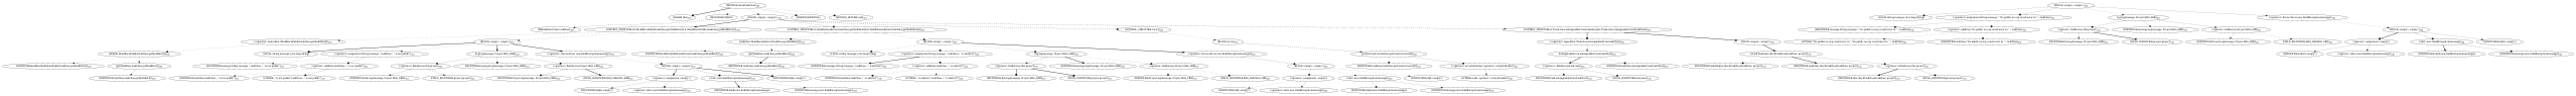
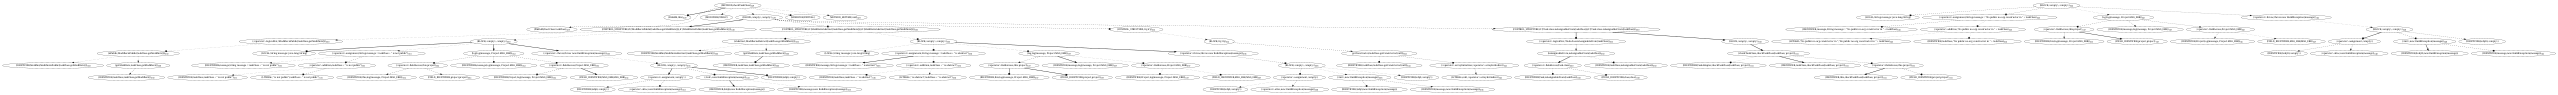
  digraph {
    fontname="Noto Serif"
    node [fontname="Noto Serif"]
    edge [arrowhead=normal fontname="Noto Serif" style=dashed]
    n1 [label=<(METHOD,checkTaskClass)<SUB>329</SUB>>]
    n2 [label=<(PARAM,this)<SUB>329</SUB>>]
    n3 [label=<(PARAM,final Class taskClass)<SUB>329</SUB>>]
    n4 [label=<(BLOCK,&lt;empty&gt;,&lt;empty&gt;)<SUB>329</SUB>>]
    n5 [label=<(MODIFIER,PUBLIC)>]
    n6 [label=<(MODIFIER,VIRTUAL)>]
    n7 [label=<(METHOD_RETURN,void)<SUB>329</SUB>>]
    n8 [label=<(CONTROL_STRUCTURE,if (!Modifier.isPublic(taskClass.getModifiers())),if (!Modifier.isPublic(taskClass.getModifiers())))<SUB>330</SUB>>]
    n9 [label=<(CONTROL_STRUCTURE,if (Modifier.isAbstract(taskClass.getModifiers())),if (Modifier.isAbstract(taskClass.getModifiers())))<SUB>335</SUB>>]
    n10 [label=<(CONTROL_STRUCTURE,try,try)<SUB>340</SUB>>]
    n11 [label=<(CONTROL_STRUCTURE,if (!Task.class.isAssignableFrom(taskClass)),if (!Task.class.isAssignableFrom(taskClass)))<SUB>350</SUB>>]
    n12 [label=<(&lt;operator&gt;.logicalNot,!Modifier.isPublic(taskClass.getModifiers()))<SUB>330</SUB>>]
    n13 [label=<(BLOCK,&lt;empty&gt;,&lt;empty&gt;)<SUB>330</SUB>>]
    n14 [label=<(isAbstract,Modifier.isAbstract(taskClass.getModifiers()))<SUB>335</SUB>>]
    n15 [label=<(BLOCK,&lt;empty&gt;,&lt;empty&gt;)<SUB>335</SUB>>]
    n16 [label=<(BLOCK,try,try)<SUB>340</SUB>>]
    n17 [label=<(&lt;operator&gt;.logicalNot,!Task.class.isAssignableFrom(taskClass))<SUB>350</SUB>>]
    n18 [label=<(BLOCK,&lt;empty&gt;,&lt;empty&gt;)<SUB>350</SUB>>]
    n19 [label=<(isPublic,Modifier.isPublic(taskClass.getModifiers()))<SUB>330</SUB>>]
    n20 [label=<(LOCAL,String message: java.lang.String)>]
    n21 [label=<(&lt;operator&gt;.assignment,String message = taskClass + &quot; is not public&quot;)<SUB>331</SUB>>]
    n22 [label=<(log,log(message, Project.MSG_ERR))<SUB>332</SUB>>]
    n23 [label=<(&lt;operator&gt;.throw,throw new BuildException(message);)<SUB>333</SUB>>]
    n24 [label=<(IDENTIFIER,Modifier,Modifier.isPublic(taskClass.getModifiers()))<SUB>330</SUB>>]
    n25 [label=<(getModifiers,taskClass.getModifiers())<SUB>330</SUB>>]
    n26 [label=<(IDENTIFIER,taskClass,taskClass.getModifiers())<SUB>330</SUB>>]
    n27 [label=<(IDENTIFIER,message,String message = taskClass + &quot; is not public&quot;)<SUB>331</SUB>>]
    n28 [label=<(&lt;operator&gt;.addition,taskClass + &quot; is not public&quot;)<SUB>331</SUB>>]
    n29 [label=<(&lt;operator&gt;.fieldAccess,this.project)<SUB>332</SUB>>]
    n30 [label=<(IDENTIFIER,message,log(message, Project.MSG_ERR))<SUB>332</SUB>>]
    n31 [label=<(&lt;operator&gt;.fieldAccess,Project.MSG_ERR)<SUB>332</SUB>>]
    n32 [label=<(BLOCK,&lt;empty&gt;,&lt;empty&gt;)<SUB>333</SUB>>]
    n33 [label=<(IDENTIFIER,taskClass,taskClass + &quot; is not public&quot;)<SUB>331</SUB>>]
    n34 [label=<(LITERAL,&quot; is not public&quot;,taskClass + &quot; is not public&quot;)<SUB>331</SUB>>]
    n35 [label=<(IDENTIFIER,this,log(message, Project.MSG_ERR))<SUB>332</SUB>>]
    n36 [label=<(FIELD_IDENTIFIER,project,project)<SUB>332</SUB>>]
    n37 [label=<(IDENTIFIER,Project,log(message, Project.MSG_ERR))<SUB>332</SUB>>]
    n38 [label=<(FIELD_IDENTIFIER,MSG_ERR,MSG_ERR)<SUB>332</SUB>>]
    n39 [label=<(&lt;operator&gt;.assignment,&lt;empty&gt;)>]
    n40 [label=<(&lt;init&gt;,new BuildException(message))<SUB>333</SUB>>]
    n41 [label=<(IDENTIFIER,$obj8,&lt;empty&gt;)>]
    n42 [label=<(IDENTIFIER,$obj8,&lt;empty&gt;)>]
    n43 [label=<(&lt;operator&gt;.alloc,new BuildException(message))<SUB>333</SUB>>]
    n44 [label=<(IDENTIFIER,$obj8,new BuildException(message))>]
    n45 [label=<(IDENTIFIER,message,new BuildException(message))<SUB>333</SUB>>]
    n46 [label=<(IDENTIFIER,Modifier,Modifier.isAbstract(taskClass.getModifiers()))<SUB>335</SUB>>]
    n47 [label=<(getModifiers,taskClass.getModifiers())<SUB>335</SUB>>]
    n48 [label=<(LOCAL,String message: java.lang.String)>]
    n49 [label=<(&lt;operator&gt;.assignment,String message = taskClass + &quot; is abstract&quot;)<SUB>336</SUB>>]
    n50 [label=<(log,log(message, Project.MSG_ERR))<SUB>337</SUB>>]
    n51 [label=<(&lt;operator&gt;.throw,throw new BuildException(message);)<SUB>338</SUB>>]
    n52 [label=<(IDENTIFIER,taskClass,taskClass.getModifiers())<SUB>335</SUB>>]
    n53 [label=<(IDENTIFIER,message,String message = taskClass + &quot; is abstract&quot;)<SUB>336</SUB>>]
    n54 [label=<(&lt;operator&gt;.addition,taskClass + &quot; is abstract&quot;)<SUB>336</SUB>>]
    n55 [label=<(&lt;operator&gt;.fieldAccess,this.project)<SUB>337</SUB>>]
    n56 [label=<(IDENTIFIER,message,log(message, Project.MSG_ERR))<SUB>337</SUB>>]
    n57 [label=<(&lt;operator&gt;.fieldAccess,Project.MSG_ERR)<SUB>337</SUB>>]
    n58 [label=<(BLOCK,&lt;empty&gt;,&lt;empty&gt;)<SUB>338</SUB>>]
    n59 [label=<(IDENTIFIER,taskClass,taskClass + &quot; is abstract&quot;)<SUB>336</SUB>>]
    n60 [label=<(LITERAL,&quot; is abstract&quot;,taskClass + &quot; is abstract&quot;)<SUB>336</SUB>>]
    n61 [label=<(IDENTIFIER,this,log(message, Project.MSG_ERR))<SUB>337</SUB>>]
    n62 [label=<(FIELD_IDENTIFIER,project,project)<SUB>337</SUB>>]
    n63 [label=<(IDENTIFIER,Project,log(message, Project.MSG_ERR))<SUB>337</SUB>>]
    n64 [label=<(FIELD_IDENTIFIER,MSG_ERR,MSG_ERR)<SUB>337</SUB>>]
    n65 [label=<(&lt;operator&gt;.assignment,&lt;empty&gt;)>]
    n66 [label=<(&lt;init&gt;,new BuildException(message))<SUB>338</SUB>>]
    n67 [label=<(IDENTIFIER,$obj9,&lt;empty&gt;)>]
    n68 [label=<(IDENTIFIER,$obj9,&lt;empty&gt;)>]
    n69 [label=<(&lt;operator&gt;.alloc,new BuildException(message))<SUB>338</SUB>>]
    n70 [label=<(IDENTIFIER,$obj9,new BuildException(message))>]
    n71 [label=<(IDENTIFIER,message,new BuildException(message))<SUB>338</SUB>>]
    n72 [label=<(getConstructor,taskClass.getConstructor(null))<SUB>841</SUB>>]
    n73 [label=<(IDENTIFIER,taskClass,taskClass.getConstructor(null))<SUB>341</SUB>>]
    n74 [label=<(&lt;operator&gt;.arrayInitializer,&lt;operator&gt;.arrayInitializer)<SUB>341</SUB>>]
    n75 [label=<(LITERAL,null,&lt;operator&gt;.arrayInitializer)<SUB>341</SUB>>]
    n76 [label=<(BLOCK,&lt;empty&gt;,&lt;empty&gt;)<SUB>344</SUB>>]
    n77 [label=<(LOCAL,String message: java.lang.String)>]
    n78 [label=<(&lt;operator&gt;.assignment,String message = &quot;No public no-arg constructor in &quot; + taskClass)<SUB>345</SUB>>]
    n79 [label=<(log,log(message, Project.MSG_ERR))<SUB>347</SUB>>]
    n80 [label=<(&lt;operator&gt;.throw,throw new BuildException(message);)<SUB>348</SUB>>]
    n81 [label=<(IDENTIFIER,message,String message = &quot;No public no-arg constructor in &quot; + taskClass)<SUB>345</SUB>>]
    n82 [label=<(&lt;operator&gt;.addition,&quot;No public no-arg constructor in &quot; + taskClass)<SUB>345</SUB>>]
    n83 [label=<(&lt;operator&gt;.fieldAccess,this.project)<SUB>347</SUB>>]
    n84 [label=<(IDENTIFIER,message,log(message, Project.MSG_ERR))<SUB>347</SUB>>]
    n85 [label=<(&lt;operator&gt;.fieldAccess,Project.MSG_ERR)<SUB>347</SUB>>]
    n86 [label=<(BLOCK,&lt;empty&gt;,&lt;empty&gt;)<SUB>348</SUB>>]
    n87 [label=<(LITERAL,&quot;No public no-arg constructor in &quot;,&quot;No public no-arg constructor in &quot; + taskClass)<SUB>345</SUB>>]
    n88 [label=<(IDENTIFIER,taskClass,&quot;No public no-arg constructor in &quot; + taskClass)<SUB>346</SUB>>]
    n89 [label=<(IDENTIFIER,this,log(message, Project.MSG_ERR))<SUB>347</SUB>>]
    n90 [label=<(FIELD_IDENTIFIER,project,project)<SUB>347</SUB>>]
    n91 [label=<(IDENTIFIER,Project,log(message, Project.MSG_ERR))<SUB>347</SUB>>]
    n92 [label=<(FIELD_IDENTIFIER,MSG_ERR,MSG_ERR)<SUB>347</SUB>>]
    n93 [label=<(&lt;operator&gt;.assignment,&lt;empty&gt;)>]
    n94 [label=<(&lt;init&gt;,new BuildException(message))<SUB>348</SUB>>]
    n95 [label=<(IDENTIFIER,$obj10,&lt;empty&gt;)>]
    n96 [label=<(IDENTIFIER,$obj10,&lt;empty&gt;)>]
    n97 [label=<(&lt;operator&gt;.alloc,new BuildException(message))<SUB>348</SUB>>]
    n98 [label=<(IDENTIFIER,$obj10,new BuildException(message))>]
    n99 [label=<(IDENTIFIER,message,new BuildException(message))<SUB>348</SUB>>]
    n100 [label=<(isAssignableFrom,isAssignableFrom(taskClass))<SUB>350</SUB>>]
    n101 [label=<(checkTaskClass,checkTaskClass(taskClass, project))<SUB>351</SUB>>]
    n102 [label=<(&lt;operator&gt;.fieldAccess,Task.class)<SUB>350</SUB>>]
    n103 [label=<(IDENTIFIER,taskClass,isAssignableFrom(taskClass))<SUB>350</SUB>>]
    n104 [label=<(IDENTIFIER,Task,isAssignableFrom(taskClass))<SUB>350</SUB>>]
    n105 [label=<(FIELD_IDENTIFIER,class,class)<SUB>350</SUB>>]
    n106 [label=<(IDENTIFIER,TaskAdapter,checkTaskClass(taskClass, project))<SUB>351</SUB>>]
    n107 [label=<(IDENTIFIER,taskClass,checkTaskClass(taskClass, project))<SUB>351</SUB>>]
    n108 [label=<(&lt;operator&gt;.fieldAccess,this.project)<SUB>351</SUB>>]
    n109 [label=<(IDENTIFIER,this,checkTaskClass(taskClass, project))<SUB>351</SUB>>]
    n110 [label=<(FIELD_IDENTIFIER,project,project)<SUB>351</SUB>>]
    n1 -> n2 [arrowhead=box style=bold]
-   n5 -> n3
+   n1 -> n3
    n1 -> n4 [style=dotted]
    n1 -> n5 [style=dotted]
    n1 -> n6 [arrowhead=box]
-   n1 -> n7 [arrowhead=box style=dotted]
+   n1 -> n7 [style=dotted]
    n4 -> n8 [style=bold]
    n4 -> n9 [arrowhead=box]
    n4 -> n10 [arrowhead=box]
    n4 -> n11
    n8 -> n12 [style=dotted]
    n8 -> n13 [style=dotted]
    n9 -> n14 [arrowhead=box style=dotted]
    n9 -> n15 [arrowhead=box style=dotted]
    n10 -> n16 [style=dotted]
    n11 -> n17 [arrowhead=box style=bold]
    n11 -> n18 [style=bold]
    n12 -> n19 [arrowhead=box style=dotted]
    n13 -> n20 [arrowhead=box style=bold]
    n13 -> n21 [style=dotted]
    n13 -> n22 [style=bold]
    n13 -> n23 [style=bold]
    n14 -> n46 [style=dotted]
    n14 -> n47 [style=dotted]
    n15 -> n48 [arrowhead=box style=dotted]
    n15 -> n49 [arrowhead=box style=dotted]
    n15 -> n50 [arrowhead=box style=dotted]
    n15 -> n51 [style=bold]
    n16 -> n72
    n17 -> n100
    n18 -> n101 [style=bold]
    n19 -> n24 [style=dotted]
    n19 -> n25 [style=dotted]
    n21 -> n27 [style=dotted]
    n21 -> n28 [arrowhead=box]
    n22 -> n29 [arrowhead=box]
    n22 -> n30 [arrowhead=box]
    n22 -> n31 [arrowhead=box]
    n23 -> n32 [arrowhead=box style=dotted]
    n25 -> n26
    n28 -> n33 [style=dotted]
    n28 -> n34 [arrowhead=box]
    n29 -> n35
    n29 -> n36
    n31 -> n37 [arrowhead=box]
    n31 -> n38 [style=bold]
    n32 -> n39 [style=bold]
    n32 -> n40 [arrowhead=box]
    n32 -> n41 [arrowhead=box style=bold]
    n39 -> n42
    n39 -> n43 [arrowhead=box]
    n40 -> n44 [style=bold]
    n40 -> n45 [style=dotted]
    n47 -> n52 [arrowhead=box style=bold]
    n49 -> n53 [style=bold]
    n49 -> n54 [arrowhead=box style=dotted]
    n50 -> n55
    n50 -> n56 [style=bold]
    n50 -> n57 [arrowhead=box style=dotted]
    n51 -> n58 [arrowhead=box]
    n54 -> n59 [arrowhead=box style=dotted]
    n54 -> n60 [style=dotted]
    n55 -> n61 [arrowhead=box style=bold]
    n55 -> n62 [arrowhead=box style=bold]
    n57 -> n63 [arrowhead=box style=dotted]
    n57 -> n64 [arrowhead=box style=dotted]
    n58 -> n65 [arrowhead=box]
    n58 -> n66 [style=dotted]
    n58 -> n67 [style=dotted]
    n65 -> n68 [style=dotted]
    n65 -> n69
    n66 -> n70 [arrowhead=box]
    n66 -> n71
    n72 -> n73 [arrowhead=box style=dotted]
    n72 -> n74 [arrowhead=box]
    n74 -> n75
    n76 -> n77 [arrowhead=box]
    n76 -> n78 [arrowhead=box]
    n76 -> n79 [style=dotted]
    n76 -> n80
    n78 -> n81 [arrowhead=box]
    n78 -> n82 [arrowhead=box style=dotted]
    n79 -> n83 [arrowhead=box]
    n79 -> n84
    n79 -> n85
    n80 -> n86 [style=dotted]
    n82 -> n87 [style=dotted]
    n82 -> n88 [arrowhead=box style=dotted]
    n83 -> n89
    n83 -> n90 [style=bold]
    n85 -> n91
    n85 -> n92 [style=dotted]
    n86 -> n93 [arrowhead=box style=bold]
    n86 -> n94 [arrowhead=box]
    n86 -> n95
    n93 -> n96
    n93 -> n97
    n94 -> n98 [style=bold]
    n94 -> n99 [arrowhead=box]
    n100 -> n102 [style=bold]
    n100 -> n103 [arrowhead=box style=dotted]
    n101 -> n106 [arrowhead=box style=dotted]
    n101 -> n107 [style=bold]
    n101 -> n108 [arrowhead=box]
    n102 -> n104 [arrowhead=box style=dotted]
    n102 -> n105 [arrowhead=box]
    n108 -> n109 [style=bold]
    n108 -> n110 [arrowhead=box]
  }
